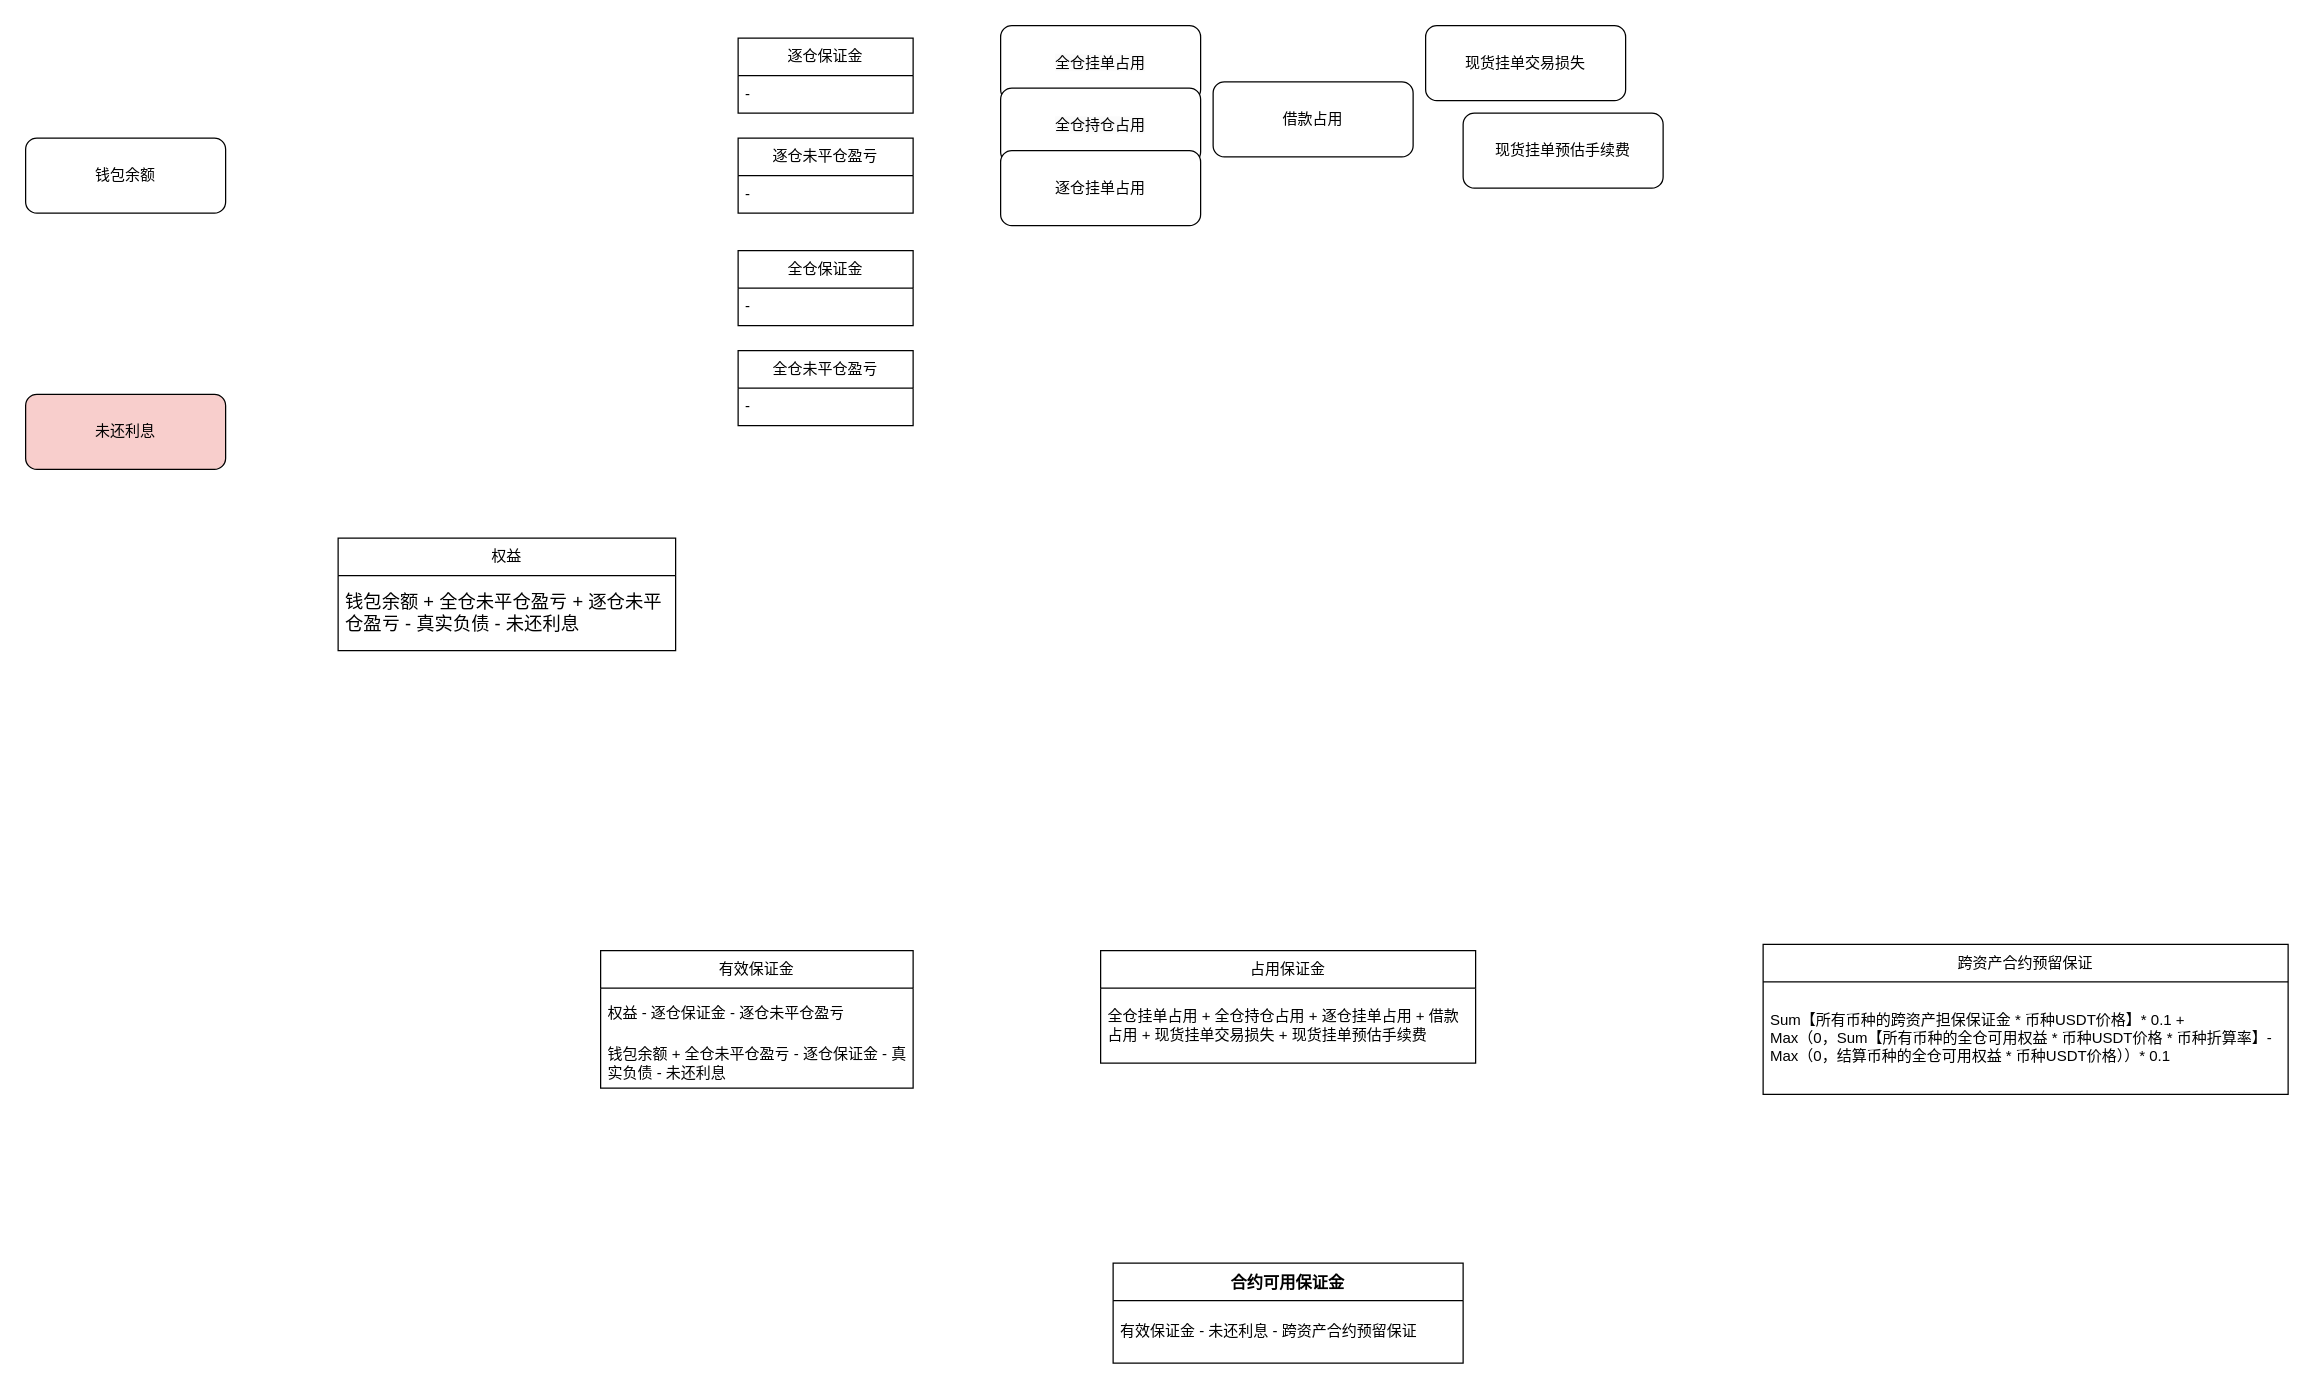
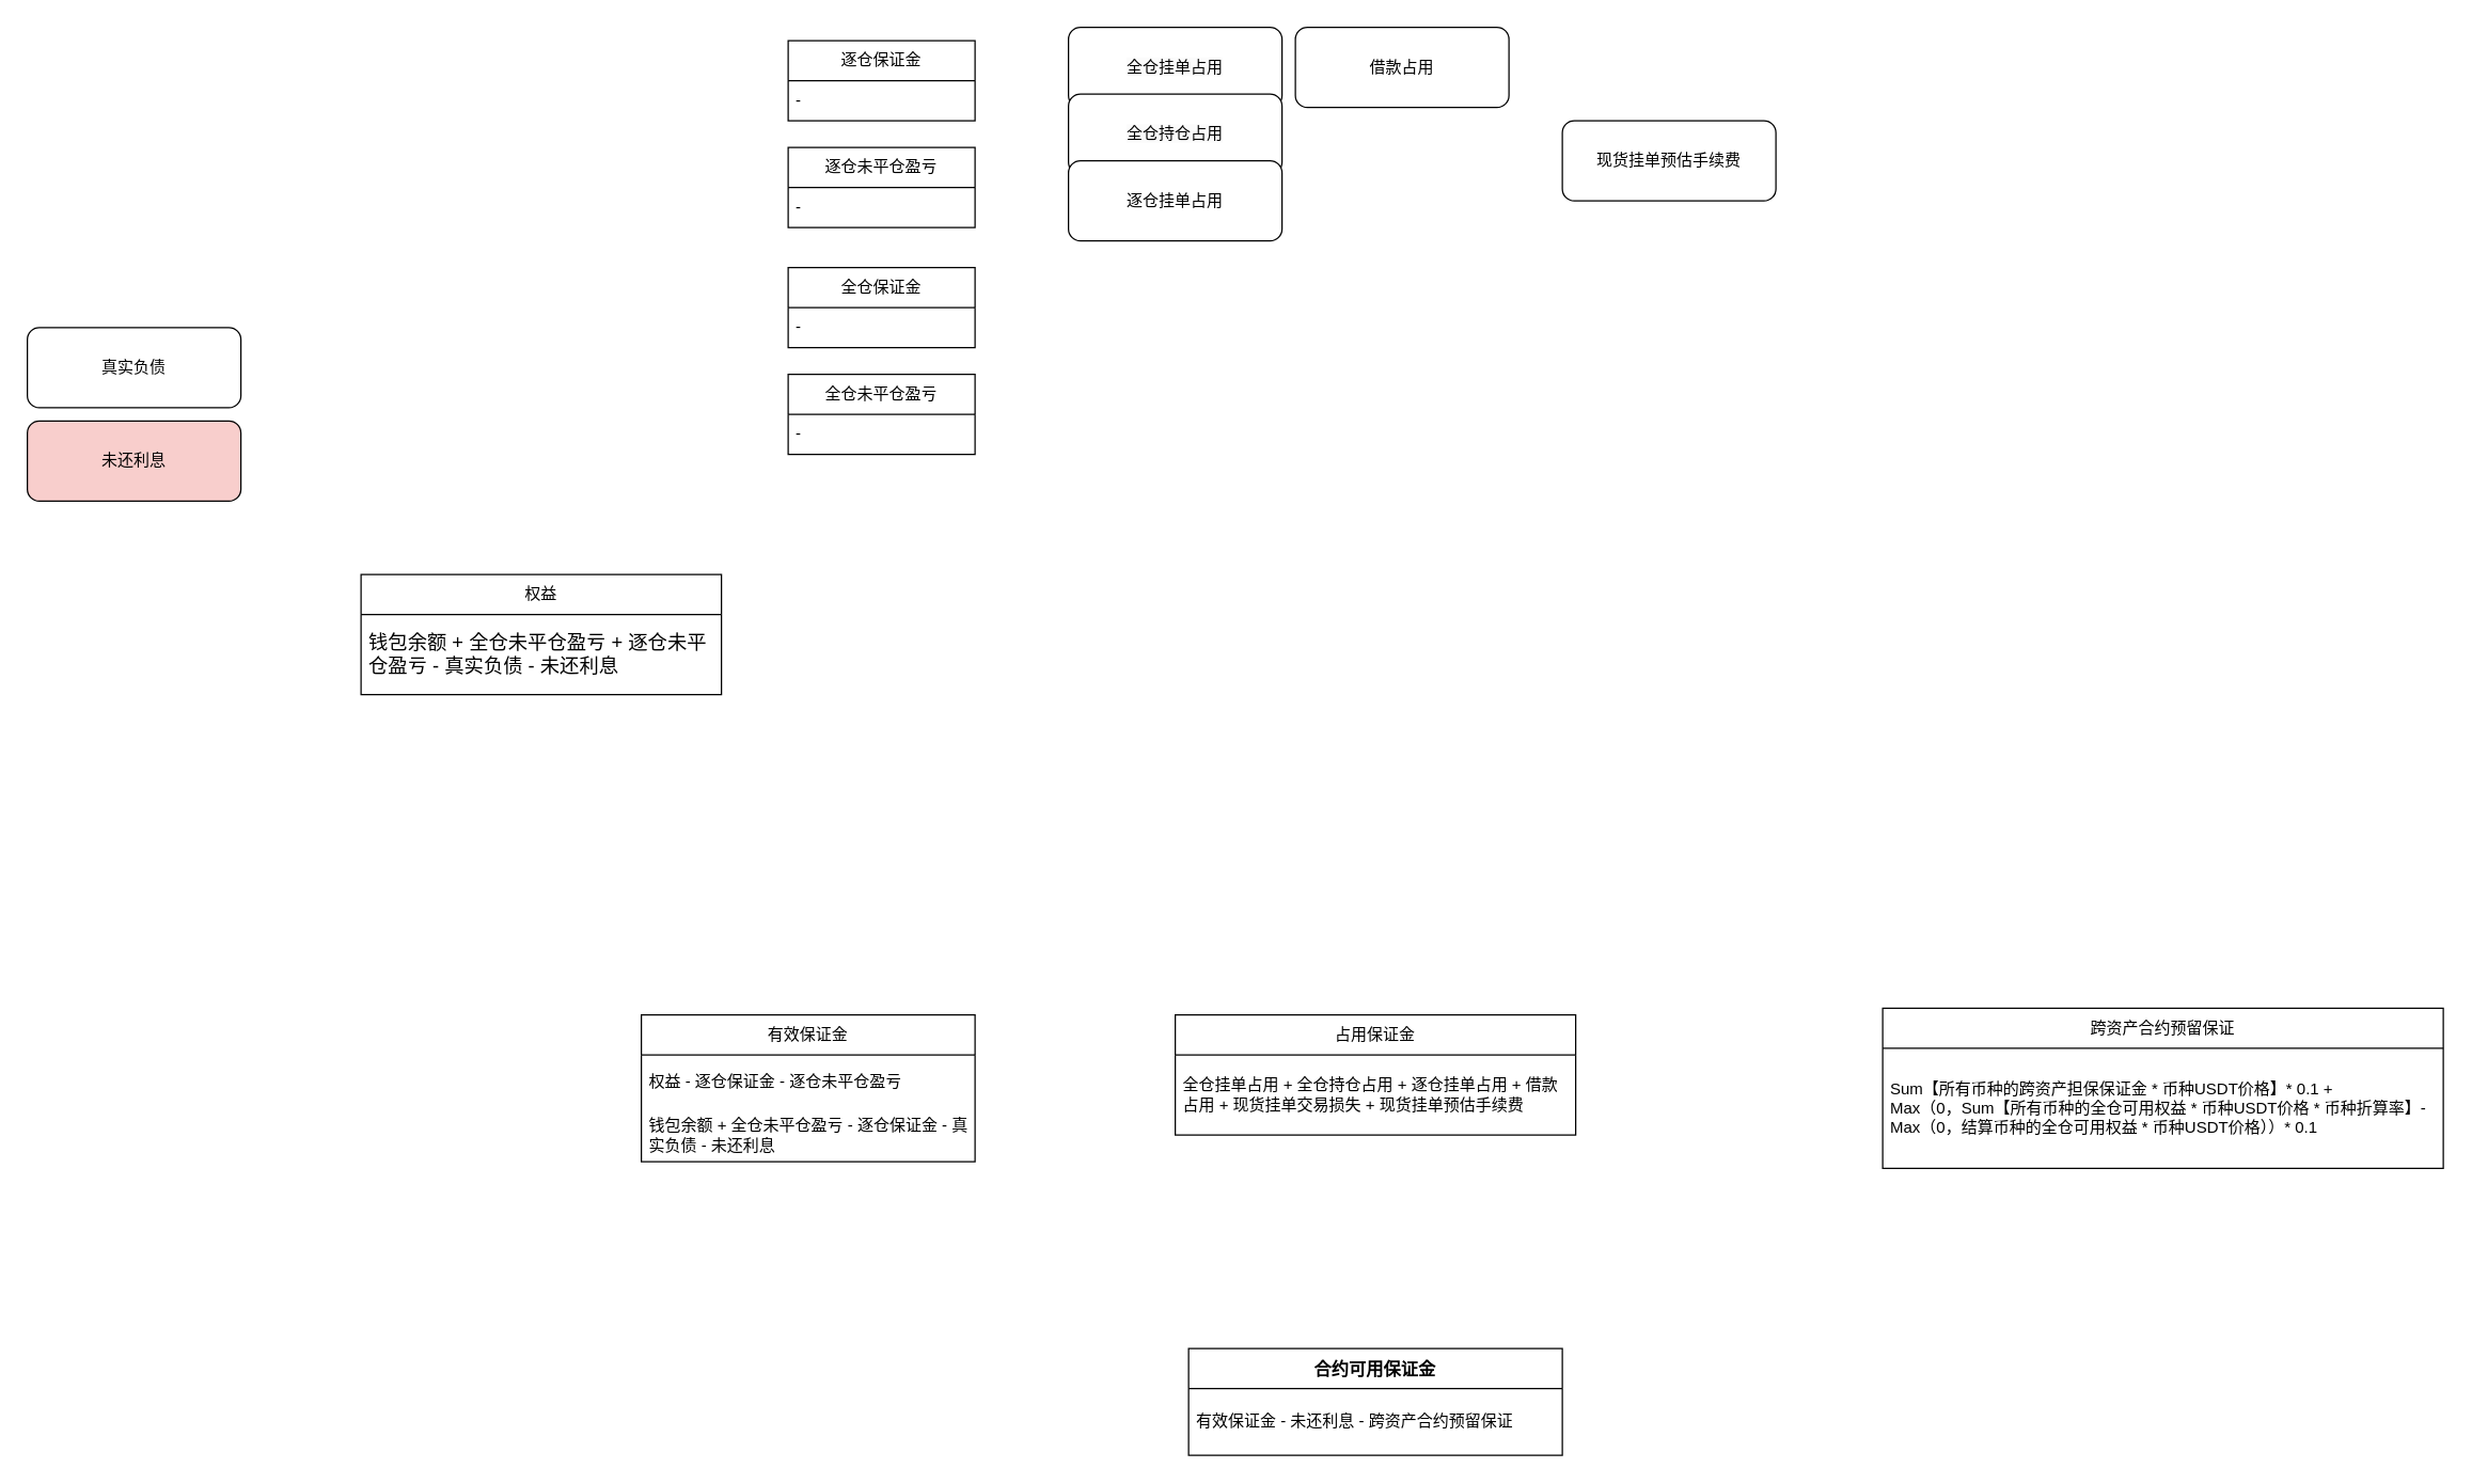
  <mxCell id="0" />
  <mxCell id="1" parent="0" />
  <mxCell id="2" value="&lt;span style=&quot;text-align: left;&quot;&gt;&lt;b&gt;&lt;font style=&quot;font-size: 13px;&quot;&gt;合约可用保证金&lt;/font&gt;&lt;/b&gt;&lt;/span&gt;" style="swimlane;fontStyle=0;childLayout=stackLayout;horizontal=1;startSize=30;horizontalStack=0;resizeParent=1;resizeParentMax=0;resizeLast=0;collapsible=1;marginBottom=0;whiteSpace=wrap;html=1;" vertex="1" parent="1"><mxGeometry x="890" y="1010" width="280" height="80" as="geometry"><mxRectangle x="290" y="260" width="60" height="30" as="alternateBounds" /></mxGeometry></mxCell>
  <mxCell id="3" value="有效保证金 - 未还利息 - 跨资产合约预留保证" style="text;strokeColor=none;fillColor=none;align=left;verticalAlign=middle;spacingLeft=4;spacingRight=4;overflow=hidden;points=[[0,0.5],[1,0.5]];portConstraint=eastwest;rotatable=0;whiteSpace=wrap;html=1;" vertex="1" parent="2"><mxGeometry y="30" width="280" height="50" as="geometry" /></mxCell>
  <mxCell id="4" value="&lt;span style=&quot;text-align: left;&quot;&gt;有效保证金&lt;/span&gt;" style="swimlane;fontStyle=0;childLayout=stackLayout;horizontal=1;startSize=30;horizontalStack=0;resizeParent=1;resizeParentMax=0;resizeLast=0;collapsible=1;marginBottom=0;whiteSpace=wrap;html=1;" vertex="1" parent="1"><mxGeometry x="480" y="760" width="250" height="110" as="geometry"><mxRectangle x="-60" y="240" width="100" height="30" as="alternateBounds" /></mxGeometry></mxCell>
  <mxCell id="5" value="&lt;div&gt;权益 - 逐仓保证金 - 逐仓未平仓盈亏&lt;/div&gt;" style="text;strokeColor=none;fillColor=none;align=left;verticalAlign=middle;spacingLeft=4;spacingRight=4;overflow=hidden;points=[[0,0.5],[1,0.5]];portConstraint=eastwest;rotatable=0;whiteSpace=wrap;html=1;" vertex="1" parent="4"><mxGeometry y="30" width="250" height="40" as="geometry" /></mxCell>
  <mxCell id="6" value="&lt;div&gt;&lt;span style=&quot;background-color: initial;&quot;&gt;钱包余额 + 全仓未平仓盈亏 - 逐仓保证金 - 真实负债 - 未还利息&lt;/span&gt;&lt;br&gt;&lt;/div&gt;" style="text;strokeColor=none;fillColor=none;align=left;verticalAlign=middle;spacingLeft=4;spacingRight=4;overflow=hidden;points=[[0,0.5],[1,0.5]];portConstraint=eastwest;rotatable=0;whiteSpace=wrap;html=1;" vertex="1" parent="4"><mxGeometry y="70" width="250" height="40" as="geometry" /></mxCell>
  <mxCell id="7" value="&lt;span style=&quot;text-align: left;&quot;&gt;占用保证金&lt;/span&gt;" style="swimlane;fontStyle=0;childLayout=stackLayout;horizontal=1;startSize=30;horizontalStack=0;resizeParent=1;resizeParentMax=0;resizeLast=0;collapsible=1;marginBottom=0;whiteSpace=wrap;html=1;" vertex="1" parent="1"><mxGeometry x="880" y="760" width="300" height="90" as="geometry" /></mxCell>
  <mxCell id="8" value="&lt;div&gt;全仓挂单占用 + 全仓持仓占用 + 逐仓挂单占用 + 借款占用 + 现货挂单交易损失 + 现货挂单预估手续费&lt;/div&gt;" style="text;strokeColor=none;fillColor=none;align=left;verticalAlign=middle;spacingLeft=4;spacingRight=4;overflow=hidden;points=[[0,0.5],[1,0.5]];portConstraint=eastwest;rotatable=0;whiteSpace=wrap;html=1;" vertex="1" parent="7"><mxGeometry y="30" width="300" height="60" as="geometry" /></mxCell>
  <mxCell id="9" value="&lt;span style=&quot;text-align: left;&quot;&gt;跨资产合约预留保证&lt;/span&gt;" style="swimlane;fontStyle=0;childLayout=stackLayout;horizontal=1;startSize=30;horizontalStack=0;resizeParent=1;resizeParentMax=0;resizeLast=0;collapsible=1;marginBottom=0;whiteSpace=wrap;html=1;" vertex="1" parent="1"><mxGeometry x="1410" y="755" width="420" height="120" as="geometry" /></mxCell>
  <mxCell id="10" value="&lt;div&gt;Sum【所有币种的跨资产担保保证金 * 币种USDT价格】* 0.1 +&amp;nbsp;&lt;/div&gt;&lt;div&gt;Max（0，Sum【所有币种的全仓可用权益 * 币种USDT价格 * 币种折算率】- Max（0，结算币种的全仓可用权益 * 币种USDT价格））* 0.1&lt;br&gt;&lt;/div&gt;" style="text;strokeColor=none;fillColor=none;align=left;verticalAlign=middle;spacingLeft=4;spacingRight=4;overflow=hidden;points=[[0,0.5],[1,0.5]];portConstraint=eastwest;rotatable=0;whiteSpace=wrap;html=1;" vertex="1" parent="9"><mxGeometry y="30" width="420" height="90" as="geometry" /></mxCell>
  <mxCell id="11" value="&lt;span style=&quot;color: rgb(0, 0, 0); font-family: Helvetica; font-size: 12px; font-style: normal; font-variant-ligatures: normal; font-variant-caps: normal; font-weight: 400; letter-spacing: normal; orphans: 2; text-align: left; text-indent: 0px; text-transform: none; widows: 2; word-spacing: 0px; -webkit-text-stroke-width: 0px; white-space: normal; background-color: rgb(251, 251, 251); text-decoration-thickness: initial; text-decoration-style: initial; text-decoration-color: initial; display: inline !important; float: none;&quot;&gt;全仓挂单占用&lt;/span&gt;" style="rounded=1;whiteSpace=wrap;html=1;" vertex="1" parent="1"><mxGeometry x="800" y="20" width="160" height="60" as="geometry" /></mxCell>
  <mxCell id="12" value="&lt;span style=&quot;color: rgb(0, 0, 0); font-family: Helvetica; font-size: 12px; font-style: normal; font-variant-ligatures: normal; font-variant-caps: normal; font-weight: 400; letter-spacing: normal; orphans: 2; text-align: left; text-indent: 0px; text-transform: none; widows: 2; word-spacing: 0px; -webkit-text-stroke-width: 0px; white-space: normal; background-color: rgb(251, 251, 251); text-decoration-thickness: initial; text-decoration-style: initial; text-decoration-color: initial; display: inline !important; float: none;&quot;&gt;全仓持仓占用&lt;/span&gt;" style="rounded=1;whiteSpace=wrap;html=1;" vertex="1" parent="1"><mxGeometry x="800" y="70" width="160" height="60" as="geometry" /></mxCell>
  <mxCell id="13" value="&lt;div&gt;&lt;span style=&quot;text-align: left; background-color: initial;&quot;&gt;逐仓挂单占用&lt;/span&gt;&lt;br&gt;&lt;/div&gt;" style="rounded=1;whiteSpace=wrap;html=1;" vertex="1" parent="1"><mxGeometry x="800" y="120" width="160" height="60" as="geometry" /></mxCell>
- <mxCell id="14" value="&lt;div&gt;&lt;span style=&quot;text-align: left;&quot;&gt;借款占用&lt;/span&gt;&lt;br&gt;&lt;/div&gt;" style="rounded=1;whiteSpace=wrap;html=1;" vertex="1" parent="1"><mxGeometry x="970" y="65" width="160" height="60" as="geometry" /></mxCell>
- <mxCell id="15" value="&lt;div&gt;&lt;span style=&quot;text-align: left;&quot;&gt;现货挂单交易损失&lt;/span&gt;&lt;br&gt;&lt;/div&gt;" style="rounded=1;whiteSpace=wrap;html=1;" vertex="1" parent="1"><mxGeometry x="1140" y="20" width="160" height="60" as="geometry" /></mxCell>
+ <mxCell id="14" value="&lt;div&gt;&lt;span style=&quot;text-align: left;&quot;&gt;借款占用&lt;/span&gt;&lt;br&gt;&lt;/div&gt;" style="rounded=1;whiteSpace=wrap;html=1;" vertex="1" parent="1"><mxGeometry x="970" y="20" width="160" height="60" as="geometry" /></mxCell>
  <mxCell id="16" value="&lt;div&gt;&lt;span style=&quot;text-align: left;&quot;&gt;现货挂单预估手续费&lt;/span&gt;&lt;br&gt;&lt;/div&gt;" style="rounded=1;whiteSpace=wrap;html=1;" vertex="1" parent="1"><mxGeometry x="1170" y="90" width="160" height="60" as="geometry" /></mxCell>
  <mxCell id="17" value="&lt;span style=&quot;text-align: left;&quot;&gt;权益&lt;/span&gt;" style="swimlane;fontStyle=0;childLayout=stackLayout;horizontal=1;startSize=30;horizontalStack=0;resizeParent=1;resizeParentMax=0;resizeLast=0;collapsible=1;marginBottom=0;whiteSpace=wrap;html=1;" vertex="1" parent="1"><mxGeometry x="270" y="430" width="270" height="90" as="geometry" /></mxCell>
  <mxCell id="18" value="&lt;span id=&quot;docs-internal-guid-ebde03c9-7fff-1dc7-ac11-59d686706613&quot;&gt;&lt;span style=&quot;font-size: 11pt; font-family: Arial, sans-serif; background-color: transparent; font-variant-numeric: normal; font-variant-east-asian: normal; font-variant-alternates: normal; font-variant-position: normal; vertical-align: baseline; white-space-collapse: preserve;&quot;&gt;钱包余额 + 全仓未平仓盈亏 + 逐仓未平仓盈亏 - 真实负债 - 未还利息&lt;/span&gt;&lt;/span&gt;" style="text;strokeColor=none;fillColor=none;align=left;verticalAlign=middle;spacingLeft=4;spacingRight=4;overflow=hidden;points=[[0,0.5],[1,0.5]];portConstraint=eastwest;rotatable=0;whiteSpace=wrap;html=1;" vertex="1" parent="17"><mxGeometry y="30" width="270" height="60" as="geometry" /></mxCell>
  <mxCell id="19" value="&lt;span style=&quot;text-align: left;&quot;&gt;逐仓保证金&lt;/span&gt;" style="swimlane;fontStyle=0;childLayout=stackLayout;horizontal=1;startSize=30;horizontalStack=0;resizeParent=1;resizeParentMax=0;resizeLast=0;collapsible=1;marginBottom=0;whiteSpace=wrap;html=1;" vertex="1" parent="1"><mxGeometry x="590" y="30" width="140" height="60" as="geometry" /></mxCell>
  <mxCell id="20" value="-" style="text;strokeColor=none;fillColor=none;align=left;verticalAlign=middle;spacingLeft=4;spacingRight=4;overflow=hidden;points=[[0,0.5],[1,0.5]];portConstraint=eastwest;rotatable=0;whiteSpace=wrap;html=1;" vertex="1" parent="19"><mxGeometry y="30" width="140" height="30" as="geometry" /></mxCell>
  <mxCell id="21" value="&lt;span style=&quot;text-align: left;&quot;&gt;逐仓未平仓盈亏&lt;/span&gt;" style="swimlane;fontStyle=0;childLayout=stackLayout;horizontal=1;startSize=30;horizontalStack=0;resizeParent=1;resizeParentMax=0;resizeLast=0;collapsible=1;marginBottom=0;whiteSpace=wrap;html=1;" vertex="1" parent="1"><mxGeometry x="590" y="110" width="140" height="60" as="geometry" /></mxCell>
  <mxCell id="22" value="-" style="text;strokeColor=none;fillColor=none;align=left;verticalAlign=middle;spacingLeft=4;spacingRight=4;overflow=hidden;points=[[0,0.5],[1,0.5]];portConstraint=eastwest;rotatable=0;whiteSpace=wrap;html=1;" vertex="1" parent="21"><mxGeometry y="30" width="140" height="30" as="geometry" /></mxCell>
+ <mxCell id="23" value="&lt;div&gt;&lt;span style=&quot;text-align: left;&quot;&gt;真实负债&lt;/span&gt;&lt;br&gt;&lt;/div&gt;" style="rounded=1;whiteSpace=wrap;html=1;" vertex="1" parent="1"><mxGeometry x="20" y="245" width="160" height="60" as="geometry" /></mxCell>
  <mxCell id="24" value="&lt;div&gt;&lt;span style=&quot;text-align: left;&quot;&gt;未还利息&lt;/span&gt;&lt;br&gt;&lt;/div&gt;" style="rounded=1;whiteSpace=wrap;html=1;fillColor=#f8cecc;" vertex="1" parent="1"><mxGeometry x="20" y="315" width="160" height="60" as="geometry" /></mxCell>
  <mxCell id="25" value="&lt;span style=&quot;text-align: left;&quot;&gt;全仓保证金&lt;/span&gt;" style="swimlane;fontStyle=0;childLayout=stackLayout;horizontal=1;startSize=30;horizontalStack=0;resizeParent=1;resizeParentMax=0;resizeLast=0;collapsible=1;marginBottom=0;whiteSpace=wrap;html=1;" vertex="1" parent="1"><mxGeometry x="590" y="200" width="140" height="60" as="geometry" /></mxCell>
  <mxCell id="26" value="-" style="text;strokeColor=none;fillColor=none;align=left;verticalAlign=middle;spacingLeft=4;spacingRight=4;overflow=hidden;points=[[0,0.5],[1,0.5]];portConstraint=eastwest;rotatable=0;whiteSpace=wrap;html=1;" vertex="1" parent="25"><mxGeometry y="30" width="140" height="30" as="geometry" /></mxCell>
  <mxCell id="27" value="&lt;span style=&quot;text-align: left;&quot;&gt;全仓未平仓盈亏&lt;/span&gt;" style="swimlane;fontStyle=0;childLayout=stackLayout;horizontal=1;startSize=30;horizontalStack=0;resizeParent=1;resizeParentMax=0;resizeLast=0;collapsible=1;marginBottom=0;whiteSpace=wrap;html=1;" vertex="1" parent="1"><mxGeometry x="590" y="280" width="140" height="60" as="geometry" /></mxCell>
  <mxCell id="28" value="-" style="text;strokeColor=none;fillColor=none;align=left;verticalAlign=middle;spacingLeft=4;spacingRight=4;overflow=hidden;points=[[0,0.5],[1,0.5]];portConstraint=eastwest;rotatable=0;whiteSpace=wrap;html=1;" vertex="1" parent="27"><mxGeometry y="30" width="140" height="30" as="geometry" /></mxCell>
- <mxCell id="29" value="&lt;div&gt;&lt;span style=&quot;text-align: left;&quot;&gt;钱包余额&lt;/span&gt;&lt;br&gt;&lt;/div&gt;" style="rounded=1;whiteSpace=wrap;html=1;" vertex="1" parent="1"><mxGeometry x="20" y="110" width="160" height="60" as="geometry" /></mxCell>
